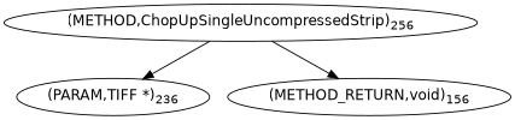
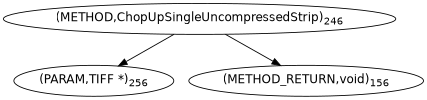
  digraph {
    fontname="DejaVu Sans"
    node [fontname="DejaVu Sans"]
    edge [fontname="DejaVu Sans"]
-   n1 [label=<(METHOD,ChopUpSingleUncompressedStrip)<SUB>256</SUB>>]
-   n2 [label=<(PARAM,TIFF *)<SUB>236</SUB>>]
+   n1 [label=<(METHOD,ChopUpSingleUncompressedStrip)<SUB>246</SUB>>]
+   n2 [label=<(PARAM,TIFF *)<SUB>256</SUB>>]
    n3 [label=<(METHOD_RETURN,void)<SUB>156</SUB>>]
    n1 -> n2
    n1 -> n3
  }
